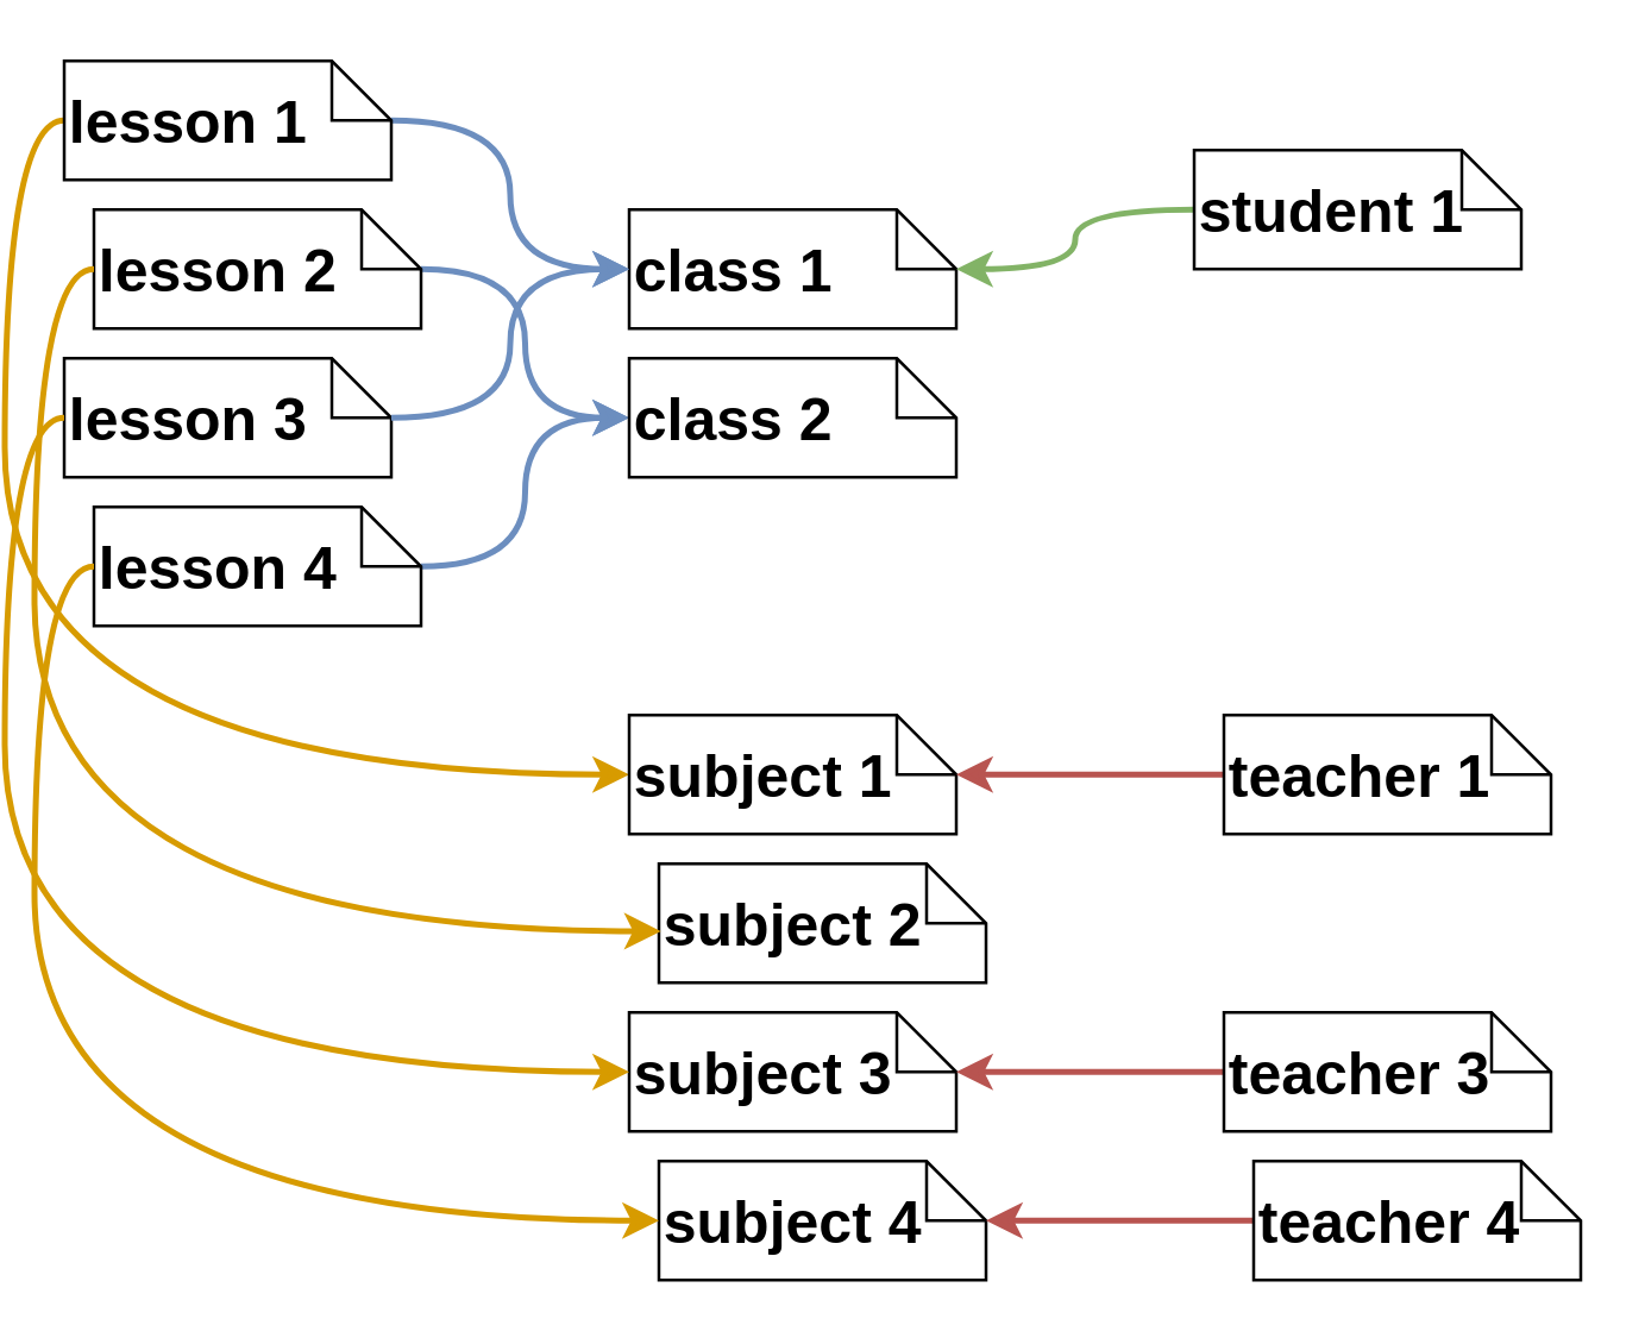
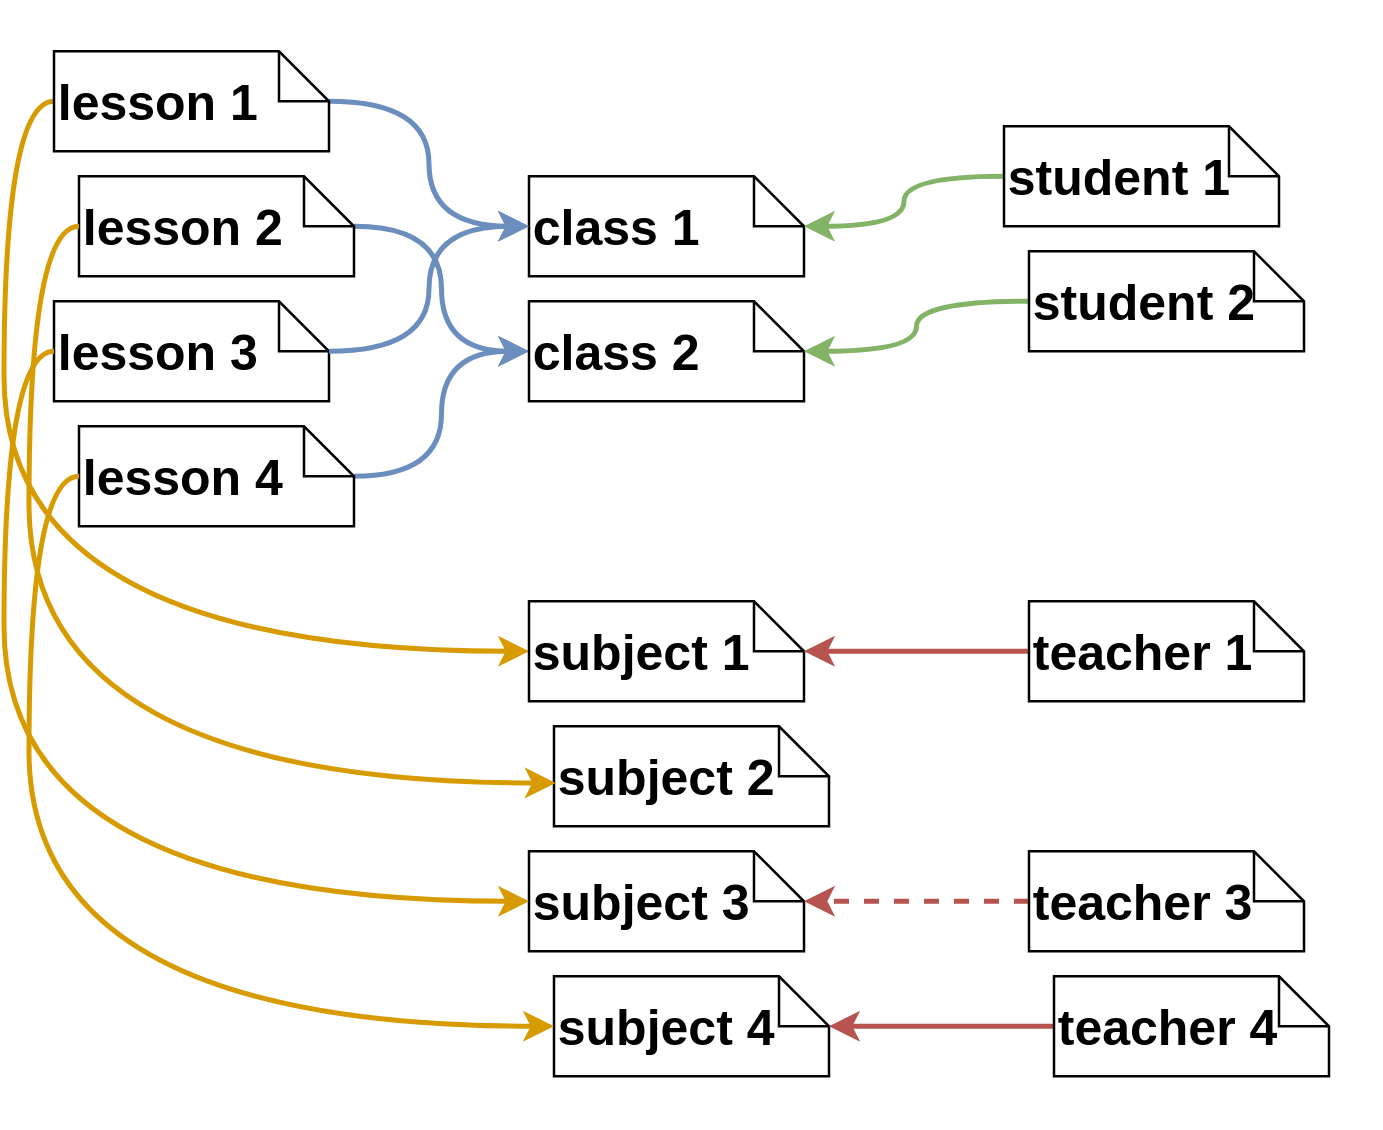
  <mxCell id="0" />
  <mxCell id="1" parent="0" />
  <mxCell id="2" value="&lt;font style=&quot;font-size: 20px;&quot;&gt;&lt;b&gt;class 1&lt;/b&gt;&lt;/font&gt;" style="shape=note;size=20;whiteSpace=wrap;html=1;align=left;" vertex="1" parent="1"><mxGeometry x="210" y="70" width="110" height="40" as="geometry" /></mxCell>
  <mxCell id="3" style="edgeStyle=orthogonalEdgeStyle;rounded=0;orthogonalLoop=1;jettySize=auto;html=1;fillColor=#dae8fc;strokeColor=#6c8ebf;curved=1;strokeWidth=2;entryX=0;entryY=0.5;entryDx=0;entryDy=0;entryPerimeter=0;" edge="1" parent="1" source="5" target="2"><mxGeometry relative="1" as="geometry" /></mxCell>
  <mxCell id="4" style="edgeStyle=orthogonalEdgeStyle;rounded=0;orthogonalLoop=1;jettySize=auto;html=1;curved=1;fillColor=#ffe6cc;strokeColor=#d79b00;entryX=0;entryY=0.5;entryDx=0;entryDy=0;entryPerimeter=0;exitX=0;exitY=0.5;exitDx=0;exitDy=0;exitPerimeter=0;strokeWidth=2;" edge="1" parent="1" source="5" target="16"><mxGeometry relative="1" as="geometry" /></mxCell>
  <mxCell id="5" value="&lt;font style=&quot;font-size: 20px;&quot;&gt;&lt;b&gt;lesson 1&lt;/b&gt;&lt;/font&gt;" style="shape=note;size=20;whiteSpace=wrap;html=1;align=left;" vertex="1" parent="1"><mxGeometry x="20" y="20" width="110" height="40" as="geometry" /></mxCell>
  <mxCell id="6" style="edgeStyle=orthogonalEdgeStyle;rounded=0;orthogonalLoop=1;jettySize=auto;html=1;curved=1;fillColor=#dae8fc;strokeColor=#6c8ebf;entryX=0;entryY=0.5;entryDx=0;entryDy=0;entryPerimeter=0;strokeWidth=2;" edge="1" parent="1" source="7" target="11"><mxGeometry relative="1" as="geometry" /></mxCell>
  <mxCell id="7" value="&lt;font style=&quot;font-size: 20px;&quot;&gt;&lt;b&gt;lesson 2&lt;/b&gt;&lt;/font&gt;" style="shape=note;size=20;whiteSpace=wrap;html=1;align=left;" vertex="1" parent="1"><mxGeometry x="30" y="70" width="110" height="40" as="geometry" /></mxCell>
  <mxCell id="8" value="&lt;font style=&quot;font-size: 20px;&quot;&gt;&lt;b&gt;lesson 3&lt;/b&gt;&lt;/font&gt;" style="shape=note;size=20;whiteSpace=wrap;html=1;align=left;" vertex="1" parent="1"><mxGeometry x="20" y="120" width="110" height="40" as="geometry" /></mxCell>
  <mxCell id="9" style="edgeStyle=orthogonalEdgeStyle;rounded=0;orthogonalLoop=1;jettySize=auto;html=1;curved=1;fillColor=#dae8fc;strokeColor=#6c8ebf;strokeWidth=2;entryX=0;entryY=0.5;entryDx=0;entryDy=0;entryPerimeter=0;" edge="1" parent="1" source="10" target="11"><mxGeometry relative="1" as="geometry" /></mxCell>
  <mxCell id="10" value="&lt;font style=&quot;font-size: 20px;&quot;&gt;&lt;b&gt;lesson 4&lt;/b&gt;&lt;/font&gt;" style="shape=note;size=20;whiteSpace=wrap;html=1;align=left;" vertex="1" parent="1"><mxGeometry x="30" y="170" width="110" height="40" as="geometry" /></mxCell>
  <mxCell id="11" value="&lt;font style=&quot;font-size: 20px;&quot;&gt;&lt;b&gt;class 2&lt;/b&gt;&lt;/font&gt;" style="shape=note;size=20;whiteSpace=wrap;html=1;align=left;" vertex="1" parent="1"><mxGeometry x="210" y="120" width="110" height="40" as="geometry" /></mxCell>
  <mxCell id="12" style="edgeStyle=orthogonalEdgeStyle;rounded=0;orthogonalLoop=1;jettySize=auto;html=1;curved=1;fillColor=#d5e8d4;strokeColor=#82b366;strokeWidth=2;entryX=0;entryY=0;entryDx=110;entryDy=20;entryPerimeter=0;" edge="1" parent="1" source="13" target="2"><mxGeometry relative="1" as="geometry" /></mxCell>
  <mxCell id="13" value="&lt;font style=&quot;font-size: 20px;&quot;&gt;&lt;b&gt;student 1&lt;/b&gt;&lt;/font&gt;" style="shape=note;size=20;whiteSpace=wrap;html=1;align=left;" vertex="1" parent="1"><mxGeometry x="400" y="50" width="110" height="40" as="geometry" /></mxCell>
+ <mxCell id="14" style="edgeStyle=orthogonalEdgeStyle;rounded=0;orthogonalLoop=1;jettySize=auto;html=1;curved=1;fillColor=#d5e8d4;strokeColor=#82b366;strokeWidth=2;" edge="1" parent="1" source="15" target="11"><mxGeometry relative="1" as="geometry" /></mxCell>
+ <mxCell id="15" value="&lt;font style=&quot;font-size: 20px;&quot;&gt;&lt;b&gt;student 2&lt;/b&gt;&lt;/font&gt;" style="shape=note;size=20;whiteSpace=wrap;html=1;align=left;" vertex="1" parent="1"><mxGeometry x="410" y="100" width="110" height="40" as="geometry" /></mxCell>
  <mxCell id="16" value="&lt;font style=&quot;font-size: 20px;&quot;&gt;&lt;b&gt;subject 1&lt;/b&gt;&lt;/font&gt;" style="shape=note;size=20;whiteSpace=wrap;html=1;align=left;" vertex="1" parent="1"><mxGeometry x="210" y="240" width="110" height="40" as="geometry" /></mxCell>
  <mxCell id="17" value="&lt;font style=&quot;font-size: 20px;&quot;&gt;&lt;b&gt;subject 2&lt;/b&gt;&lt;/font&gt;" style="shape=note;size=20;whiteSpace=wrap;html=1;align=left;" vertex="1" parent="1"><mxGeometry x="220" y="290" width="110" height="40" as="geometry" /></mxCell>
  <mxCell id="18" value="&lt;font style=&quot;font-size: 20px;&quot;&gt;&lt;b&gt;subject 3&lt;/b&gt;&lt;/font&gt;" style="shape=note;size=20;whiteSpace=wrap;html=1;align=left;" vertex="1" parent="1"><mxGeometry x="210" y="340" width="110" height="40" as="geometry" /></mxCell>
  <mxCell id="19" value="&lt;font style=&quot;font-size: 20px;&quot;&gt;&lt;b&gt;subject 4&lt;/b&gt;&lt;/font&gt;" style="shape=note;size=20;whiteSpace=wrap;html=1;align=left;" vertex="1" parent="1"><mxGeometry x="220" y="390" width="110" height="40" as="geometry" /></mxCell>
  <mxCell id="20" style="edgeStyle=orthogonalEdgeStyle;rounded=0;orthogonalLoop=1;jettySize=auto;html=1;fillColor=#f8cecc;strokeColor=#b85450;strokeWidth=2;" edge="1" parent="1" source="21" target="16"><mxGeometry relative="1" as="geometry" /></mxCell>
  <mxCell id="21" value="&lt;font style=&quot;font-size: 20px;&quot;&gt;&lt;b&gt;teacher 1&lt;/b&gt;&lt;/font&gt;" style="shape=note;size=20;whiteSpace=wrap;html=1;align=left;" vertex="1" parent="1"><mxGeometry x="410" y="240" width="110" height="40" as="geometry" /></mxCell>
- <mxCell id="22" style="edgeStyle=orthogonalEdgeStyle;rounded=0;orthogonalLoop=1;jettySize=auto;html=1;fillColor=#f8cecc;strokeColor=#b85450;strokeWidth=2;" edge="1" parent="1" source="23" target="18"><mxGeometry relative="1" as="geometry" /></mxCell>
+ <mxCell id="22" style="edgeStyle=orthogonalEdgeStyle;rounded=0;orthogonalLoop=1;jettySize=auto;html=1;fillColor=#f8cecc;strokeColor=#b85450;strokeWidth=2;dashed=1;" edge="1" parent="1" source="23" target="18"><mxGeometry relative="1" as="geometry" /></mxCell>
  <mxCell id="23" value="&lt;font style=&quot;font-size: 20px;&quot;&gt;&lt;b&gt;teacher 3&lt;/b&gt;&lt;/font&gt;" style="shape=note;size=20;whiteSpace=wrap;html=1;align=left;" vertex="1" parent="1"><mxGeometry x="410" y="340" width="110" height="40" as="geometry" /></mxCell>
  <mxCell id="24" style="edgeStyle=orthogonalEdgeStyle;rounded=0;orthogonalLoop=1;jettySize=auto;html=1;fillColor=#f8cecc;strokeColor=#b85450;strokeWidth=2;" edge="1" parent="1" source="25" target="19"><mxGeometry relative="1" as="geometry" /></mxCell>
  <mxCell id="25" value="&lt;font style=&quot;font-size: 20px;&quot;&gt;&lt;b&gt;teacher 4&lt;/b&gt;&lt;/font&gt;" style="shape=note;size=20;whiteSpace=wrap;html=1;align=left;" vertex="1" parent="1"><mxGeometry x="420" y="390" width="110" height="40" as="geometry" /></mxCell>
  <mxCell id="26" style="edgeStyle=orthogonalEdgeStyle;rounded=0;orthogonalLoop=1;jettySize=auto;html=1;entryX=0;entryY=0.5;entryDx=0;entryDy=0;entryPerimeter=0;fillColor=#dae8fc;strokeColor=#6c8ebf;curved=1;strokeWidth=2;" edge="1" parent="1" source="8" target="2"><mxGeometry relative="1" as="geometry" /></mxCell>
  <mxCell id="27" style="edgeStyle=orthogonalEdgeStyle;rounded=0;orthogonalLoop=1;jettySize=auto;html=1;entryX=0;entryY=0.5;entryDx=0;entryDy=0;entryPerimeter=0;fillColor=#ffe6cc;strokeColor=#d79b00;curved=1;exitX=0;exitY=0.5;exitDx=0;exitDy=0;exitPerimeter=0;strokeWidth=2;" edge="1" parent="1" source="8" target="18"><mxGeometry relative="1" as="geometry" /></mxCell>
  <mxCell id="28" style="edgeStyle=orthogonalEdgeStyle;rounded=0;orthogonalLoop=1;jettySize=auto;html=1;entryX=0.006;entryY=0.567;entryDx=0;entryDy=0;entryPerimeter=0;exitX=0;exitY=0.5;exitDx=0;exitDy=0;exitPerimeter=0;curved=1;fillColor=#ffe6cc;strokeColor=#d79b00;strokeWidth=2;" edge="1" parent="1" source="7" target="17"><mxGeometry relative="1" as="geometry" /></mxCell>
  <mxCell id="29" style="edgeStyle=orthogonalEdgeStyle;rounded=0;orthogonalLoop=1;jettySize=auto;html=1;entryX=0;entryY=0.5;entryDx=0;entryDy=0;entryPerimeter=0;exitX=0;exitY=0.5;exitDx=0;exitDy=0;exitPerimeter=0;curved=1;fillColor=#ffe6cc;strokeColor=#d79b00;strokeWidth=2;" edge="1" parent="1" source="10" target="19"><mxGeometry relative="1" as="geometry" /></mxCell>
